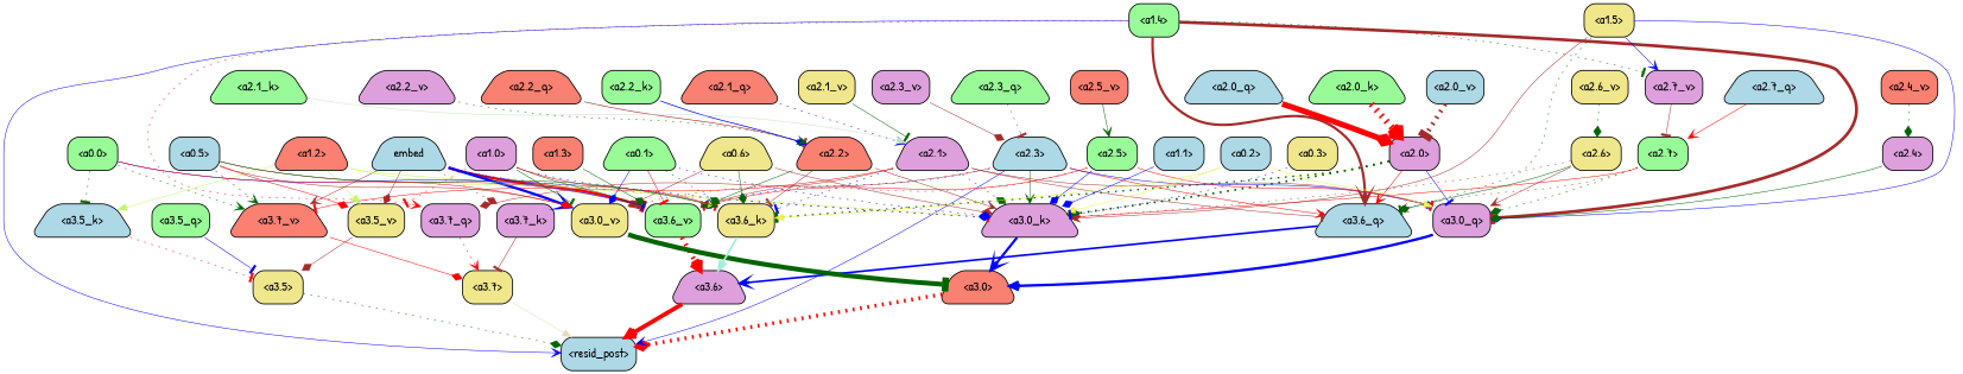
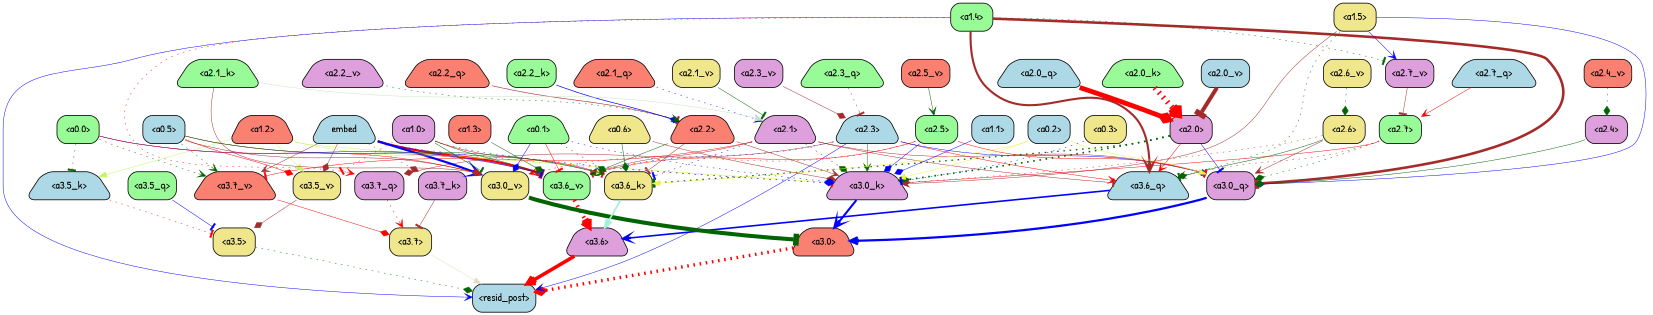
  strict digraph {
    fontname="Patrick Hand"
    splines=true
    node [color=black fillcolor=plum fontname="Patrick Hand" shape=box style="filled, rounded"]
    edge [color=darkgreen fontname="Patrick Hand" penwidth=0.6 arrowhead=diamond style=bold]
    "<a3.7>" [fillcolor=khaki]
    "<resid_post>" [fillcolor=lightblue]
    "<a3.6>" [shape=trapezium]
    "<a3.5>" [fillcolor=khaki]
    "<a3.0>" [fillcolor=salmon shape=trapezium]
    "<a2.3>" [fillcolor=lightblue shape=trapezium]
    "<a3.7_q>"
    "<a3.6_q>" [fillcolor=lightblue shape=trapezium]
    "<a3.0_q>"
    "<a3.0_k>" [shape=trapezium]
    "<a3.6_v>" [fillcolor=palegreen]
    "<a3.0_v>" [fillcolor=khaki]
    "<a1.4>" [fillcolor=palegreen]
    "<a2.7_v>"
    "<a2.7>" [fillcolor=palegreen]
    "<a3.5_q>" [fillcolor=palegreen]
    "<a3.7_k>"
    "<a3.6_k>" [fillcolor=khaki]
    "<a3.5_k>" [fillcolor=lightblue shape=trapezium]
    "<a3.7_v>" [fillcolor=salmon shape=trapezium]
    "<a3.5_v>" [fillcolor=khaki]
    "<a2.6>" [fillcolor=khaki]
    "<a2.1>" [shape=trapezium]
    "<a2.0>"
    "<a1.5>" [fillcolor=khaki]
    "<a2.5>" [fillcolor=palegreen]
    "<a2.4>"
    "<a0.2>" [fillcolor=lightblue]
    embed [fillcolor=lightblue shape=trapezium]
    "<a2.2>" [fillcolor=salmon shape=trapezium]
    "<a1.2>" [fillcolor=salmon shape=trapezium]
    "<a1.0>"
    "<a0.6>" [fillcolor=khaki shape=trapezium]
    "<a0.5>" [fillcolor=lightblue]
    "<a0.1>" [fillcolor=palegreen shape=trapezium]
    "<a0.0>" [fillcolor=palegreen]
    "<a1.1>" [fillcolor=lightblue]
    "<a0.3>" [fillcolor=khaki]
    "<a1.3>" [fillcolor=salmon]
    "<a2.7_q>" [fillcolor=lightblue shape=trapezium]
    "<a2.3_q>" [fillcolor=palegreen shape=trapezium]
    "<a2.2_q>" [fillcolor=salmon shape=trapezium]
    "<a2.1_q>" [fillcolor=salmon shape=trapezium]
    "<a2.0_q>" [fillcolor=lightblue shape=trapezium]
    "<a2.2_k>" [fillcolor=palegreen]
    "<a2.1_k>" [fillcolor=palegreen shape=trapezium]
    "<a2.0_k>" [fillcolor=palegreen shape=trapezium]
    "<a2.6_v>" [fillcolor=khaki]
    "<a2.5_v>" [fillcolor=salmon]
    "<a2.4_v>" [fillcolor=salmon]
    "<a2.3_v>"
    "<a2.2_v>" [shape=trapezium]
    "<a2.1_v>" [fillcolor=khaki]
    "<a2.0_v>" [fillcolor=lightblue]
    "<a3.7>" -> "<resid_post>" [color="#e6dbc1" penwidth=0.6239100098609924 arrowhead="" style=""]
    "<a3.6>" -> "<resid_post>" [arrowhead=vee color=red penwidth=4.569062113761902]
    "<a3.5>" -> "<resid_post>" [style=dotted]
    "<a3.0>" -> "<resid_post>" [color=red penwidth=4.283544182777405 style=dotted]
    "<a2.3>" -> "<resid_post>" [arrowhead=vee color=blue]
    "<a2.3>" -> "<a3.7_q>" [color=brown]
    "<a2.3>" -> "<a3.6_q>" [arrowhead=vee color=red style=solid]
    "<a2.3>" -> "<a3.0_q>" [color=blue style=solid]
    "<a2.3>" -> "<a3.0_k>" [arrowhead=vee]
    "<a2.3>" -> "<a3.6_v>" [arrowhead=vee color=blue style=dotted]
    "<a3.7_q>" -> "<a3.7>" [arrowhead=vee color=red style=dotted]
    "<a3.6_q>" -> "<a3.6>" [arrowhead=vee color=blue penwidth=2.03758105635643 style=solid]
    "<a3.0_q>" -> "<a3.0>" [arrowhead=vee color=blue penwidth=2.8638100624084473]
    "<a3.0_k>" -> "<a3.0>" [arrowhead=vee color=blue penwidth=2.6274144649505615]
    "<a3.6_v>" -> "<a3.6>" [arrowhead=vee color=red penwidth=5.002329230308533 style=dotted]
    "<a3.0_v>" -> "<a3.0>" [arrowhead=tee penwidth=5.188832879066467]
    "<a1.4>" -> "<resid_post>" [arrowhead=vee color=blue style=solid]
    "<a1.4>" -> "<a3.7_q>" [arrowhead=vee color=red style=dotted]
    "<a1.4>" -> "<a3.6_q>" [arrowhead=vee color=brown penwidth=2.6908124685287476]
    "<a1.4>" -> "<a3.0_q>" [arrowhead=tee color=brown penwidth=3.32076895236969 style=solid]
    "<a1.4>" -> "<a2.7_v>" [arrowhead=tee style=dotted]
    "<a2.7_v>" -> "<a2.7>" [arrowhead=tee color=brown]
    "<a2.7>" -> "<a3.6_q>" [arrowhead=vee color=brown style=dotted]
    "<a2.7>" -> "<a3.0_q>" [style=dotted]
    "<a2.7>" -> "<a3.0_k>" [arrowhead=vee color=red]
    "<a3.5_q>" -> "<a3.5>" [arrowhead=tee color=blue]
    "<a3.7_k>" -> "<a3.7>" [arrowhead=tee color=brown style=solid]
    "<a3.6_k>" -> "<a3.6>" [color="#a2efda" penwidth=2.174198240041733 arrowhead="" style=""]
    "<a3.5_k>" -> "<a3.5>" [arrowhead=tee color=red style=dotted]
    "<a3.7_v>" -> "<a3.7>" [color=red]
    "<a3.5_v>" -> "<a3.5>" [color=brown]
    "<a2.6>" -> "<a3.6_q>" [arrowhead=tee style=solid]
    "<a2.6>" -> "<a3.0_q>" [arrowhead=vee color=brown]
    "<a2.6>" -> "<a3.0_k>" [color=brown style=dotted]
    "<a2.1>" -> "<a3.6_q>" [arrowhead=tee color=brown]
    "<a2.1>" -> "<a3.0_q>" [arrowhead=tee color=brown style=solid]
    "<a2.1>" -> "<a3.0_k>" [style=dotted]
    "<a2.1>" -> "<a3.6_v>" [arrowhead=tee color=brown]
    "<a2.1>" -> "<a3.6_k>" [arrowhead=tee color=blue style=dotted]
    "<a2.1>" -> "<a3.7_v>" [arrowhead=tee color=red style=solid]
    "<a2.0>" -> "<a3.6_q>" [arrowhead=vee color=red]
    "<a2.0>" -> "<a3.0_q>" [arrowhead=tee color=blue style=solid]
    "<a2.0>" -> "<a3.0_k>" [penwidth=2.182972814887762 style=dotted]
    "<a2.0>" -> "<a3.6_k>" [arrowhead=tee penwidth=1.6254686117172241 style=dotted]
    "<a1.5>" -> "<a3.6_q>" [style=dotted]
    "<a1.5>" -> "<a3.0_q>" [color=blue]
    "<a1.5>" -> "<a3.0_k>" [arrowhead=vee color=brown]
    "<a1.5>" -> "<a2.7_v>" [arrowhead=vee color=blue]
    "<a2.5>" -> "<a3.0_q>" [arrowhead=tee color=red]
    "<a2.5>" -> "<a3.0_k>" [color=blue style=solid]
    "<a2.5>" -> "<a3.6_v>" [color=red style=solid]
    "<a2.5>" -> "<a3.0_v>" [arrowhead=vee color=red style=dotted]
    "<a2.4>" -> "<a3.0_q>" [style=solid]
    "<a0.2>" -> "<a3.0_q>" [color="#f0f14e" arrowhead="" style=""]
    "<a0.2>" -> "<a3.0_k>" [color="#f0f14e" arrowhead="" style=""]
    "<a0.2>" -> "<a3.6_k>" [color="#f0f14e" arrowhead="" style=""]
    embed -> "<a3.0_k>" [arrowhead=tee color=red style=dotted]
    embed -> "<a3.6_v>" [arrowhead=tee color=red penwidth=2.809220314025879]
    embed -> "<a3.0_v>" [arrowhead=vee color=blue penwidth=2.754121422767639 style=solid]
    embed -> "<a3.7_k>" [color=brown style=dotted]
    embed -> "<a3.6_k>" [arrowhead=vee color=blue]
    embed -> "<a3.7_v>" [arrowhead=vee color=brown style=solid]
    embed -> "<a3.5_v>" [color=brown style=solid]
    "<a2.2>" -> "<a3.0_k>" [arrowhead=vee color=brown penwidth=0.6065438985824585 style=solid]
    "<a2.2>" -> "<a3.6_v>" [arrowhead=vee]
    "<a2.2>" -> "<a3.6_k>" [arrowhead=tee color=brown]
    "<a1.2>" -> "<a3.0_k>" [color="#c0fa5a" arrowhead="" style=""]
    "<a1.2>" -> "<a3.6_k>" [color="#c0fa5a" arrowhead="" style=""]
    "<a1.2>" -> "<a3.5_k>" [color="#c0fa5a" arrowhead="" style=""]
    "<a1.2>" -> "<a3.5_v>" [color="#c0fa5a" arrowhead="" style=""]
    "<a1.0>" -> "<a3.0_k>" [color=blue style=dotted]
    "<a1.0>" -> "<a3.6_v>" [style=solid]
    "<a1.0>" -> "<a3.0_v>" [arrowhead=tee style=solid]
    "<a1.0>" -> "<a3.6_k>" [arrowhead=tee color=red style=solid]
    "<a1.0>" -> "<a3.5_v>" [arrowhead=tee color=red style=dotted]
    "<a0.6>" -> "<a3.0_k>" [color=brown style=solid]
-   "<a0.6>" -> "<a3.0_v>" [color=brown]
+   "<a2.1_k>" -> "<a3.0_v>" [color=brown]
    "<a0.6>" -> "<a3.6_k>" [style=solid]
    "<a0.5>" -> "<a3.6_v>" [color=brown]
    "<a0.5>" -> "<a3.0_v>" [arrowhead=vee color=brown penwidth=0.6120390892028809]
    "<a0.5>" -> "<a3.6_k>" [arrowhead=vee]
    "<a0.5>" -> "<a3.7_v>" [arrowhead=vee style=dotted]
    "<a0.5>" -> "<a3.5_v>" [color=red]
    "<a0.1>" -> "<a3.0_k>" [color=blue style=dotted]
    "<a0.1>" -> "<a3.6_v>" [arrowhead=tee color=red style=solid]
    "<a0.1>" -> "<a3.0_v>" [color=blue]
    "<a0.1>" -> "<a3.6_k>" [style=dotted]
    "<a0.0>" -> "<a3.6_v>" [arrowhead=tee color=blue style=solid]
    "<a0.0>" -> "<a3.0_v>" [color=red]
    "<a0.0>" -> "<a3.5_k>" [arrowhead=tee style=dotted]
    "<a0.0>" -> "<a3.7_v>" [arrowhead=vee style=dotted]
    "<a1.1>" -> "<a3.0_k>" [color=blue]
    "<a0.3>" -> "<a3.0_k>" [arrowhead=tee color=blue style=dotted]
    "<a1.3>" -> "<a3.6_v>" [style=solid]
    "<a2.7_q>" -> "<a2.7>" [arrowhead=vee color=red style=solid]
    "<a2.3_q>" -> "<a2.3>" [arrowhead=tee color=brown style=dotted]
    "<a2.2_q>" -> "<a2.2>" [arrowhead=tee color=brown penwidth=0.7585353851318359]
    "<a2.1_q>" -> "<a2.1>" [arrowhead=vee color=blue style=dotted]
    "<a2.0_q>" -> "<a2.0>" [color=red penwidth=6.189085364341736 style=solid]
    "<a2.2_k>" -> "<a2.2>" [color=blue penwidth=0.87534499168396]
    "<a2.1_k>" -> "<a2.1>" [color="#c8e1c8" arrowhead="" style=""]
    "<a2.0_k>" -> "<a2.0>" [arrowhead=vee color=red penwidth=7.056803464889526 style=dotted]
    "<a2.6_v>" -> "<a2.6>" [style=dotted]
    "<a2.5_v>" -> "<a2.5>" [arrowhead=vee]
    "<a2.4_v>" -> "<a2.4>" [style=dotted]
    "<a2.3_v>" -> "<a2.3>" [color=brown]
    "<a2.2_v>" -> "<a2.2>" [arrowhead=vee style=dotted]
    "<a2.1_v>" -> "<a2.1>" [arrowhead=tee]
-   "<a2.0_v>" -> "<a2.0>" [arrowhead=tee color=brown penwidth=5.12138295173645 style=dotted]
+   "<a2.0_v>" -> "<a2.0>" [arrowhead=tee color=brown penwidth=5.12138295173645]
  }
